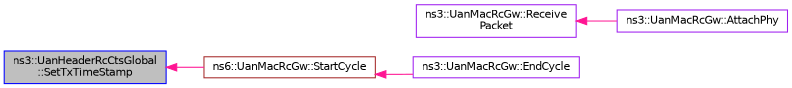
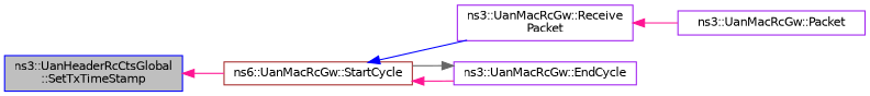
  digraph {
    rankdir=LR
    node [color=purple fillcolor=white fontname=Helvetica fontsize=10 shape=record style=filled]
    edge [color=deeppink dir=back fontname=Helvetica fontsize=10 labelfontname=Helvetica labelfontsize=10 style=solid]
    n1 [color=blue fillcolor=grey75 fontcolor=black height=0.2 label="ns3::UanHeaderRcCtsGlobal\l::SetTxTimeStamp" width=0.4]
    n2 [color=brown height=0.2 label="ns6::UanMacRcGw::StartCycle" width=0.4]
    n3 [height=0.2 label="ns3::UanMacRcGw::Receive\lPacket" width=0.4]
    n4 [height=0.2 label="ns3::UanMacRcGw::EndCycle" width=0.4]
-   n5 [height=0.2 label="ns3::UanMacRcGw::AttachPhy" width=0.4]
+   n5 [height=0.2 label="ns3::UanMacRcGw::Packet" width=0.4]
    n1 -> n2
+   n2 -> n3 [color=blue]
    n2 -> n4
    n3 -> n5
+   n4 -> n2 [color=gray40]
  }
